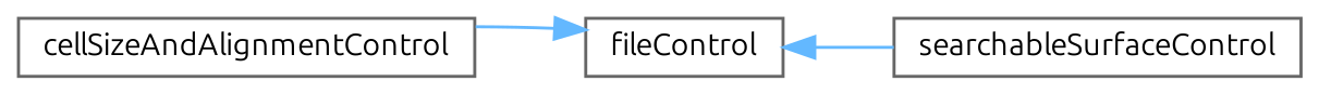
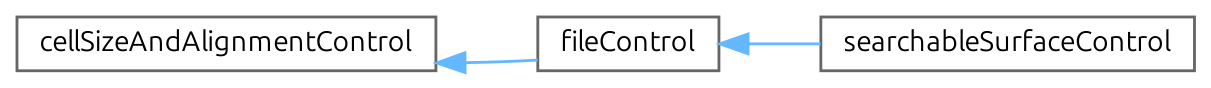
  digraph {
    fontname=Ubuntu
    rankdir=LR
    node [color=grey40 fillcolor=white fontname=Ubuntu fontsize=10 shape=box style=filled]
    edge [color=steelblue1 dir=back fontname=Ubuntu fontsize=10 labelfontname=Helvetica labelfontsize=10 style=solid]
    n1 [height=0.2 label=cellSizeAndAlignmentControl width=0.4]
    n2 [height=0.2 label=fileControl width=0.4]
    n3 [height=0.2 label=searchableSurfaceControl width=0.4]
-   n2 -> n1
+   n1 -> n2
    n2 -> n3
  }
